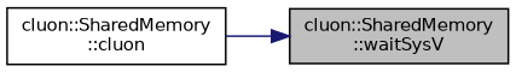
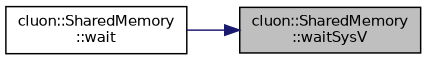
  digraph {
    rankdir=RL
    node [color=black fontname=Helvetica fontsize=10 shape=record style=filled]
    n1 [fillcolor=grey75 fontcolor=black height=0.2 label="cluon::SharedMemory\l::waitSysV" width=0.4]
-   n2 [fillcolor=white height=0.2 label="cluon::SharedMemory\l::cluon" width=0.4]
+   n2 [fillcolor=white height=0.2 label="cluon::SharedMemory\l::wait" width=0.4]
    n1 -> n2 [color=midnightblue dir=back fontname=Helvetica fontsize=10 labelfontname=Helvetica labelfontsize=10 style=solid]
  }
